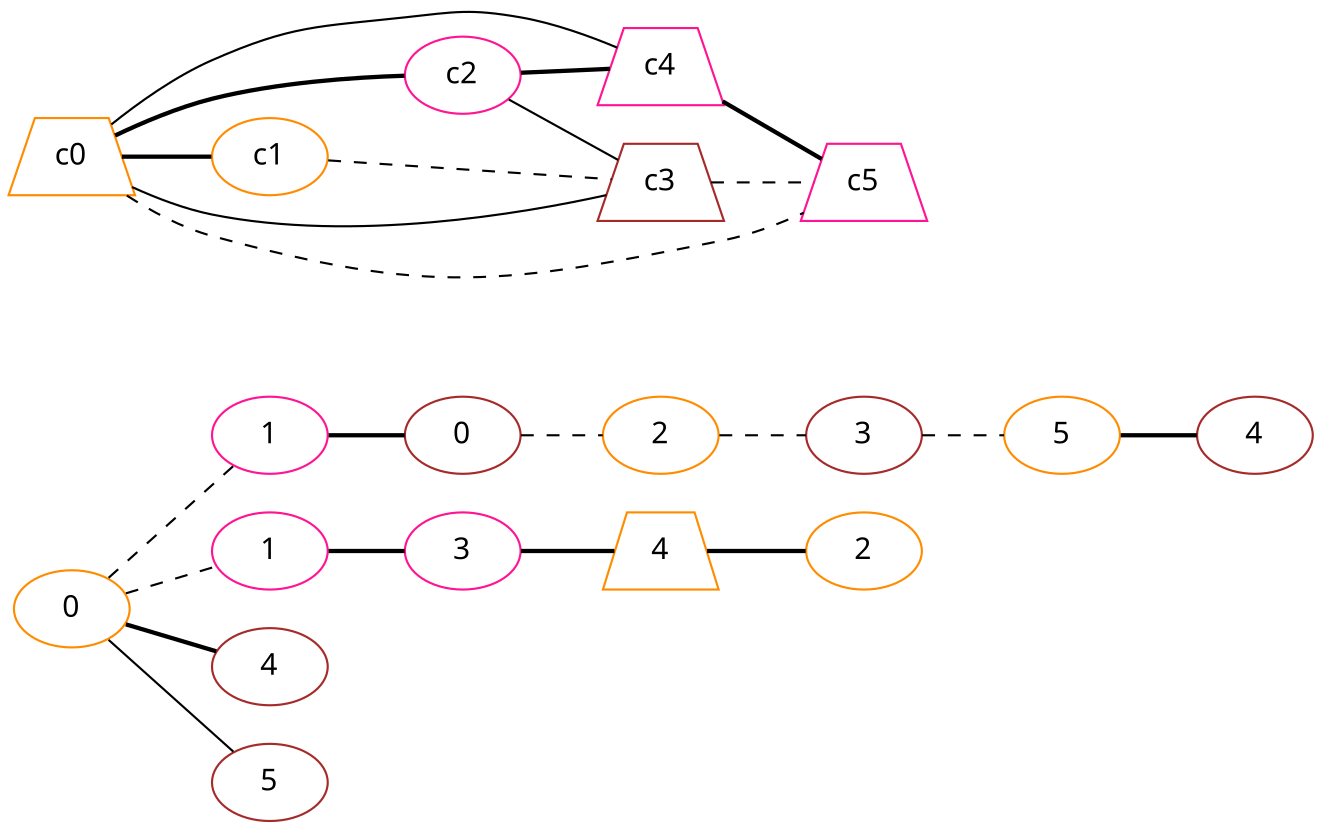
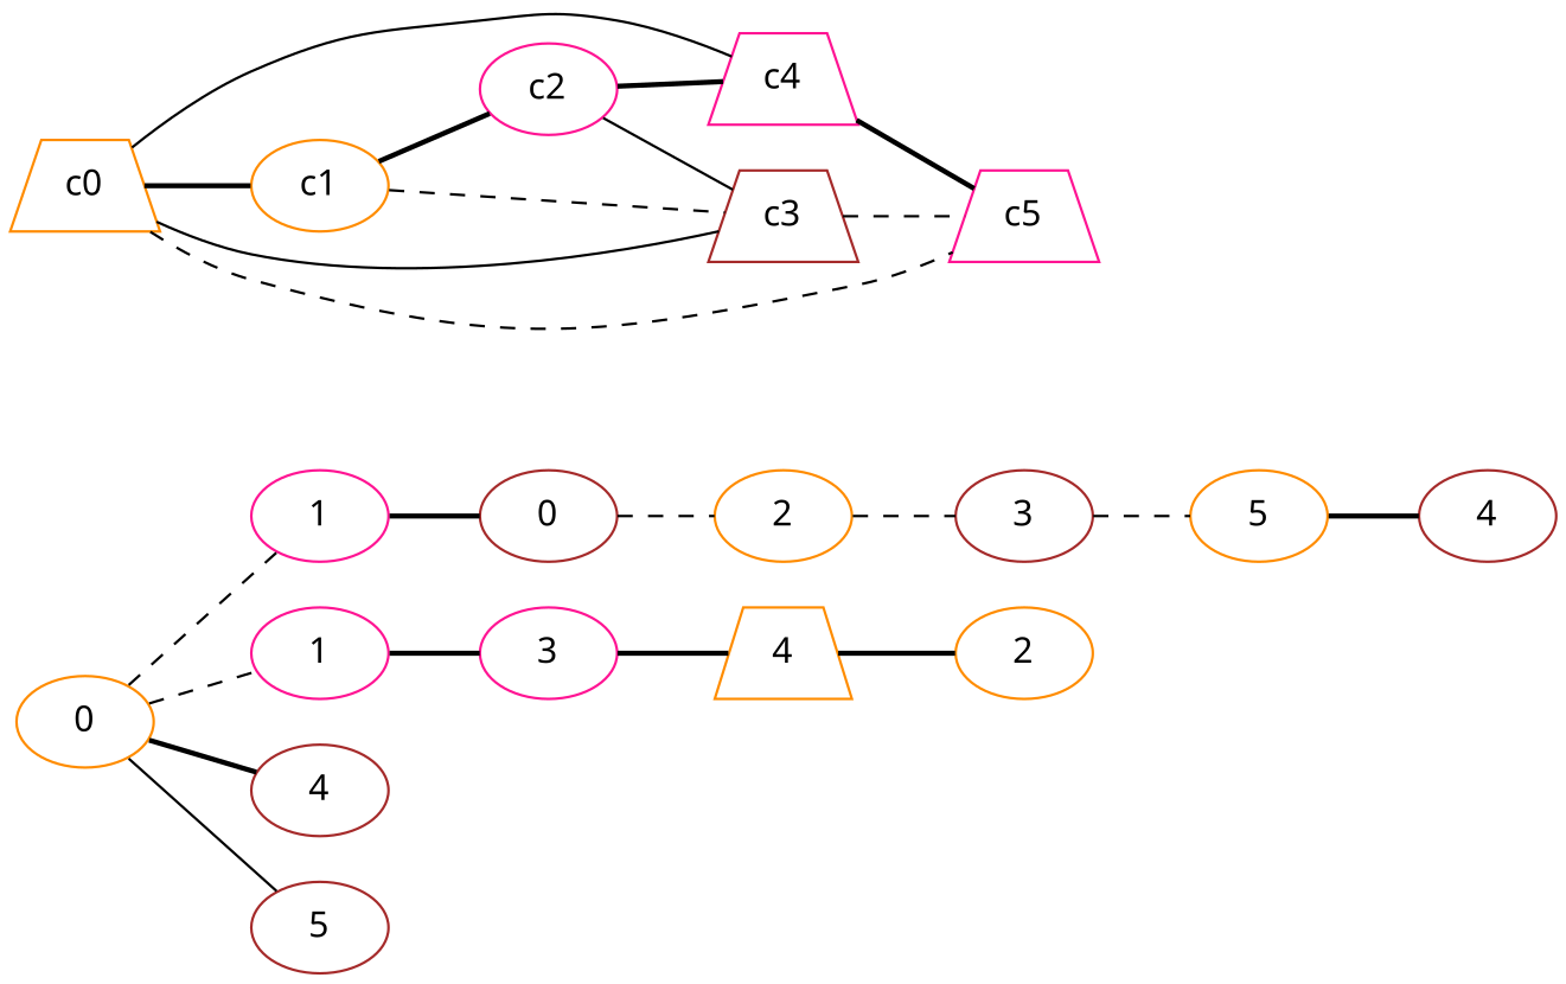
  graph {
    fontname="Noto Sans"
    rankdir=LR
    node [color=darkorange fontname="Noto Sans" shape=ellipse]
    edge [fontname="Noto Sans" style=bold]
    n1 [label=0]
    n2 [color=deeppink label=1]
    n3 [color=deeppink label=1]
    n4 [color=brown label=4]
    n5 [color=brown label=5]
    n6 [color=brown label=0]
    n7 [color=deeppink label=3]
    n8 [label=2]
    n9 [color=brown label=3]
    n10 [label=5]
    n11 [color=brown label=4]
    n12 [label=4 shape=trapezium]
    n13 [label=2]
    c0 [shape=trapezium]
    c1
    c2 [color=deeppink]
    c4 [color=deeppink shape=trapezium]
    c5 [color=deeppink shape=trapezium]
    c3 [color=brown shape=trapezium]
    n1 -- n2 [style=dashed]
    n1 -- n3 [style=dashed]
    n1 -- n4
    n1 -- n5 [style=solid]
    n2 -- n6
    n3 -- n7
    n6 -- n8 [style=dashed]
    n7 -- n12
    n8 -- n9 [style=dashed]
    n9 -- n10 [style=dashed]
    n10 -- n11
    n12 -- n13
    c0 -- c1
-   c0 -- c2
+   c1 -- c2
    c0 -- c4 [style=solid]
    c0 -- c5 [style=dashed]
    c1 -- c3 [style=dashed]
    c2 -- c4
    c2 -- c3 [style=solid]
    c4 -- c5
    c3 -- c0 [style=solid]
    c3 -- c5 [style=dashed]
  }
